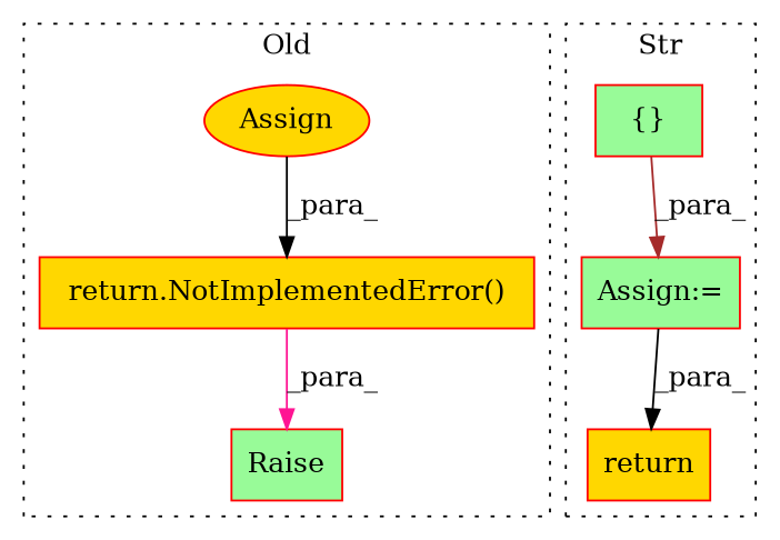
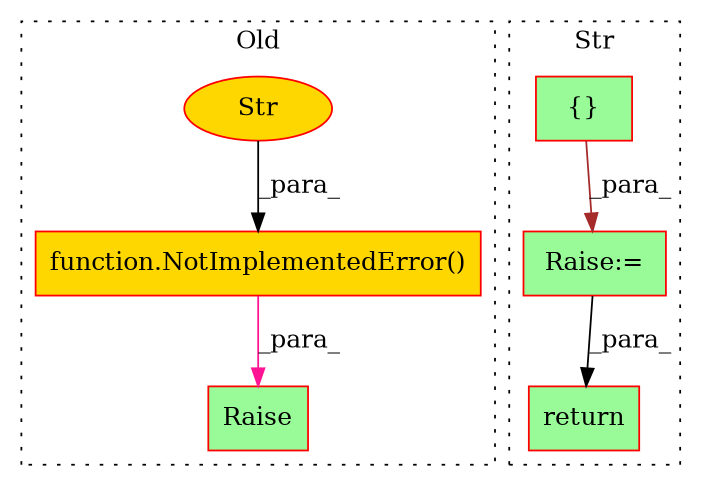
  digraph {
    node [color=red fillcolor=palegreen shape=box style=filled]
    edge [color=black]
-   n1 [a=75 fillcolor=gold l="33,10" label="return.NotImplementedError()" s="1164,1260"]
+   n1 [a=75 fillcolor=gold l="33,10" label="function.NotImplementedError()" s="1164,1260"]
    n2 [a=91 l=6 label=Raise s=1158]
-   n3 [a=66 fillcolor=gold l=63 label=Assign s=1197 shape=ellipse]
+   n3 [a=66 fillcolor=gold l=63 label=Str s=1197 shape=ellipse]
    n4 [a=59 l="2,1" label="{}" s="1630,1630"]
-   n5 [a=68 l=3 label="Assign:=" s=1627]
-   n6 [a=93 fillcolor=gold l=7 label=return s=1800]
+   n5 [a=68 l=3 label="Raise:=" s=1627]
+   n6 [a=93 l=7 label=return s=1800]
    subgraph cluster_1 {
      label=Old
      style=dotted
      n1
      n2
      n3
    }
    subgraph cluster_2 {
      label=Str
      style=dotted
      n4
      n5
      n6
    }
    n1 -> n2 [color=deeppink label=_para_]
    n3 -> n1 [label=_para_]
    n4 -> n5 [color=brown label=_para_]
    n5 -> n6 [label=_para_]
  }
